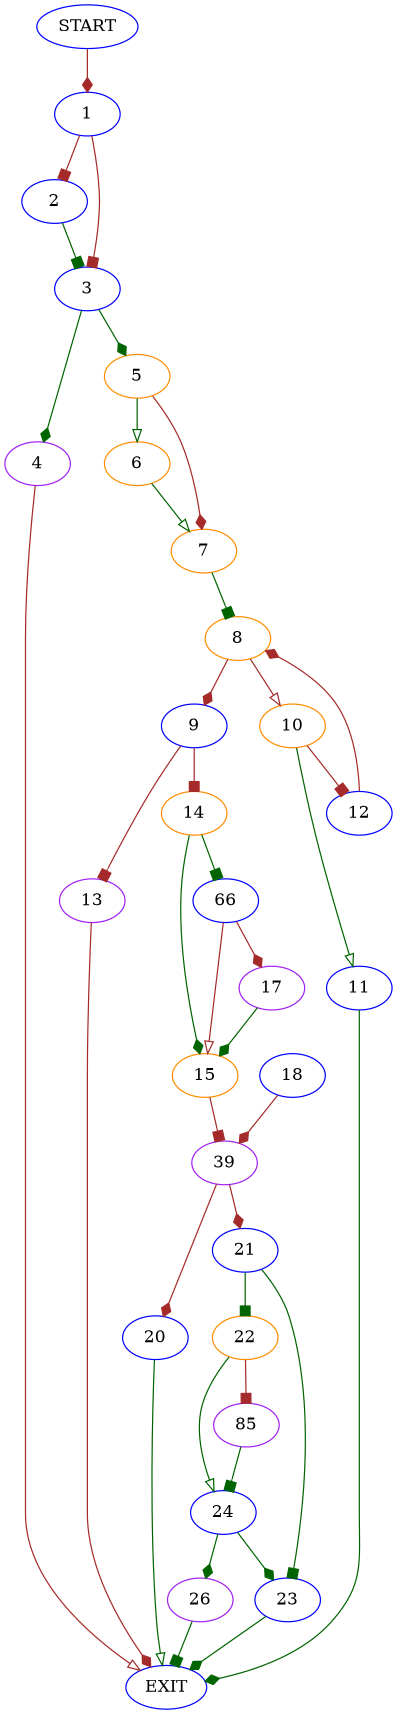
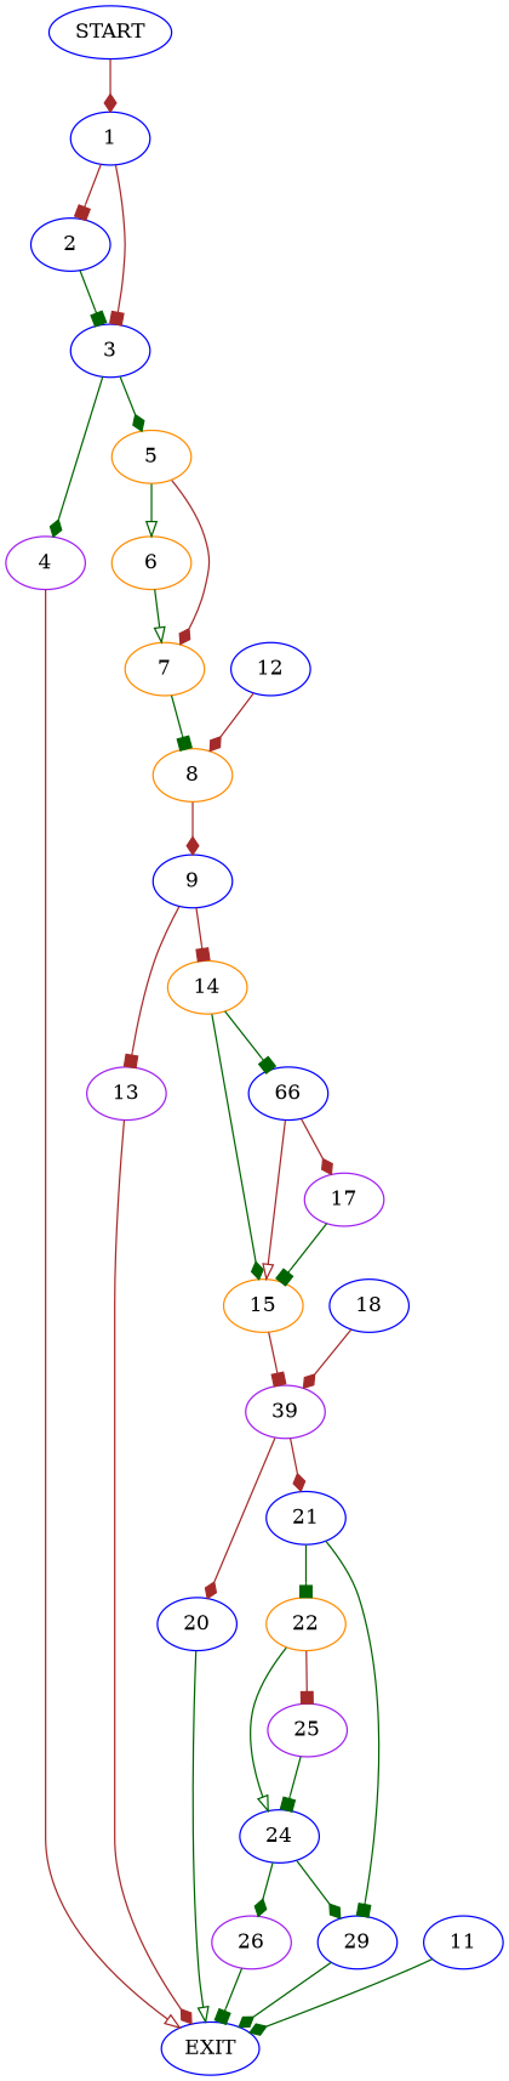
  digraph {
    node [color=blue]
    edge [arrowhead=diamond color=darkgreen]
    n1 [label=START]
    1
    2
    3
    n5 [label=EXIT]
    4 [color=purple]
    5 [color=darkorange]
    6 [color=darkorange]
    7 [color=darkorange]
    8 [color=darkorange]
    9
-   10 [color=darkorange]
    13 [color=purple]
    14 [color=darkorange]
    11
    12
    15 [color=darkorange]
    n18 [label=66]
    n19 [color=purple label=39]
    17 [color=purple]
    18
    20
    21
    22 [color=darkorange]
-   23
+   23 [label=29]
    24
-   25 [color=purple label=85]
+   25 [color=purple]
    26 [color=purple]
    n1 -> 1 [color=brown]
    1 -> 2 [arrowhead=box color=brown]
    1 -> 3 [arrowhead=box color=brown]
    2 -> 3 [arrowhead=box]
    3 -> 4
    3 -> 5
    4 -> n5 [arrowhead=onormal color=brown]
    5 -> 6 [arrowhead=onormal]
    5 -> 7 [color=brown]
    6 -> 7 [arrowhead=onormal]
    7 -> 8 [arrowhead=box]
    8 -> 9 [color=brown]
-   8 -> 10 [arrowhead=onormal color=brown]
    9 -> 13 [arrowhead=box color=brown]
    9 -> 14 [arrowhead=box color=brown]
-   10 -> 11 [arrowhead=onormal]
-   10 -> 12 [arrowhead=box color=brown]
    13 -> n5 [color=brown]
    14 -> 15
    14 -> n18 [arrowhead=box]
    11 -> n5
    12 -> 8 [color=brown]
    15 -> n19 [arrowhead=box color=brown]
    n18 -> 15 [arrowhead=onormal color=brown]
    n18 -> 17 [color=brown]
    n19 -> 20 [color=brown]
    n19 -> 21 [color=brown]
-   17 -> 15
+   17 -> 15 [arrowhead=box]
    18 -> n19 [color=brown]
    20 -> n5 [arrowhead=onormal]
    21 -> 22 [arrowhead=box]
    21 -> 23 [arrowhead=box]
    22 -> 24 [arrowhead=onormal]
    22 -> 25 [arrowhead=box color=brown]
    23 -> n5
    24 -> 23
    24 -> 26
    25 -> 24 [arrowhead=box]
    26 -> n5 [arrowhead=box]
  }
